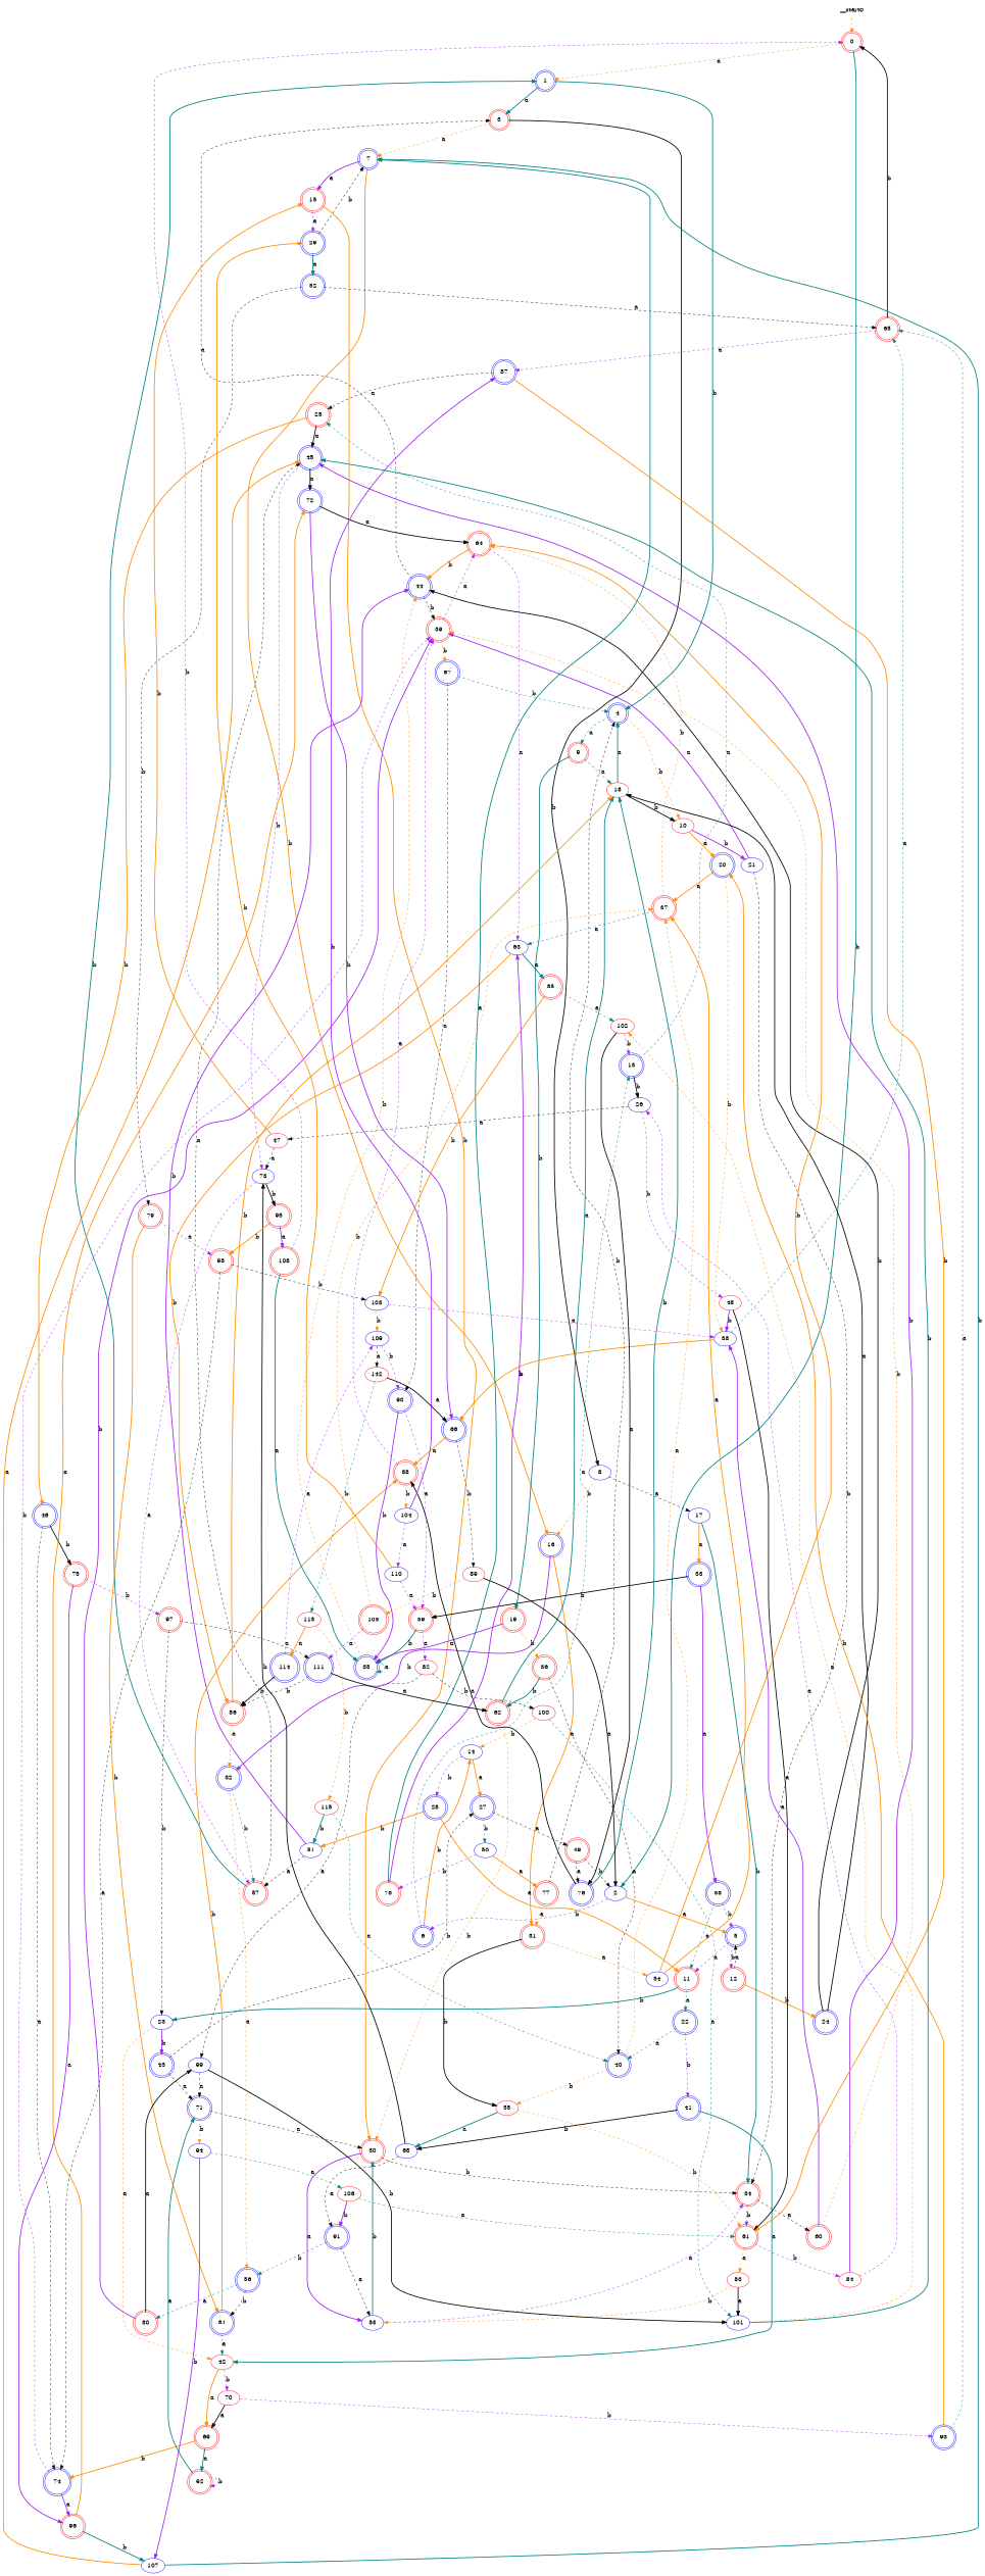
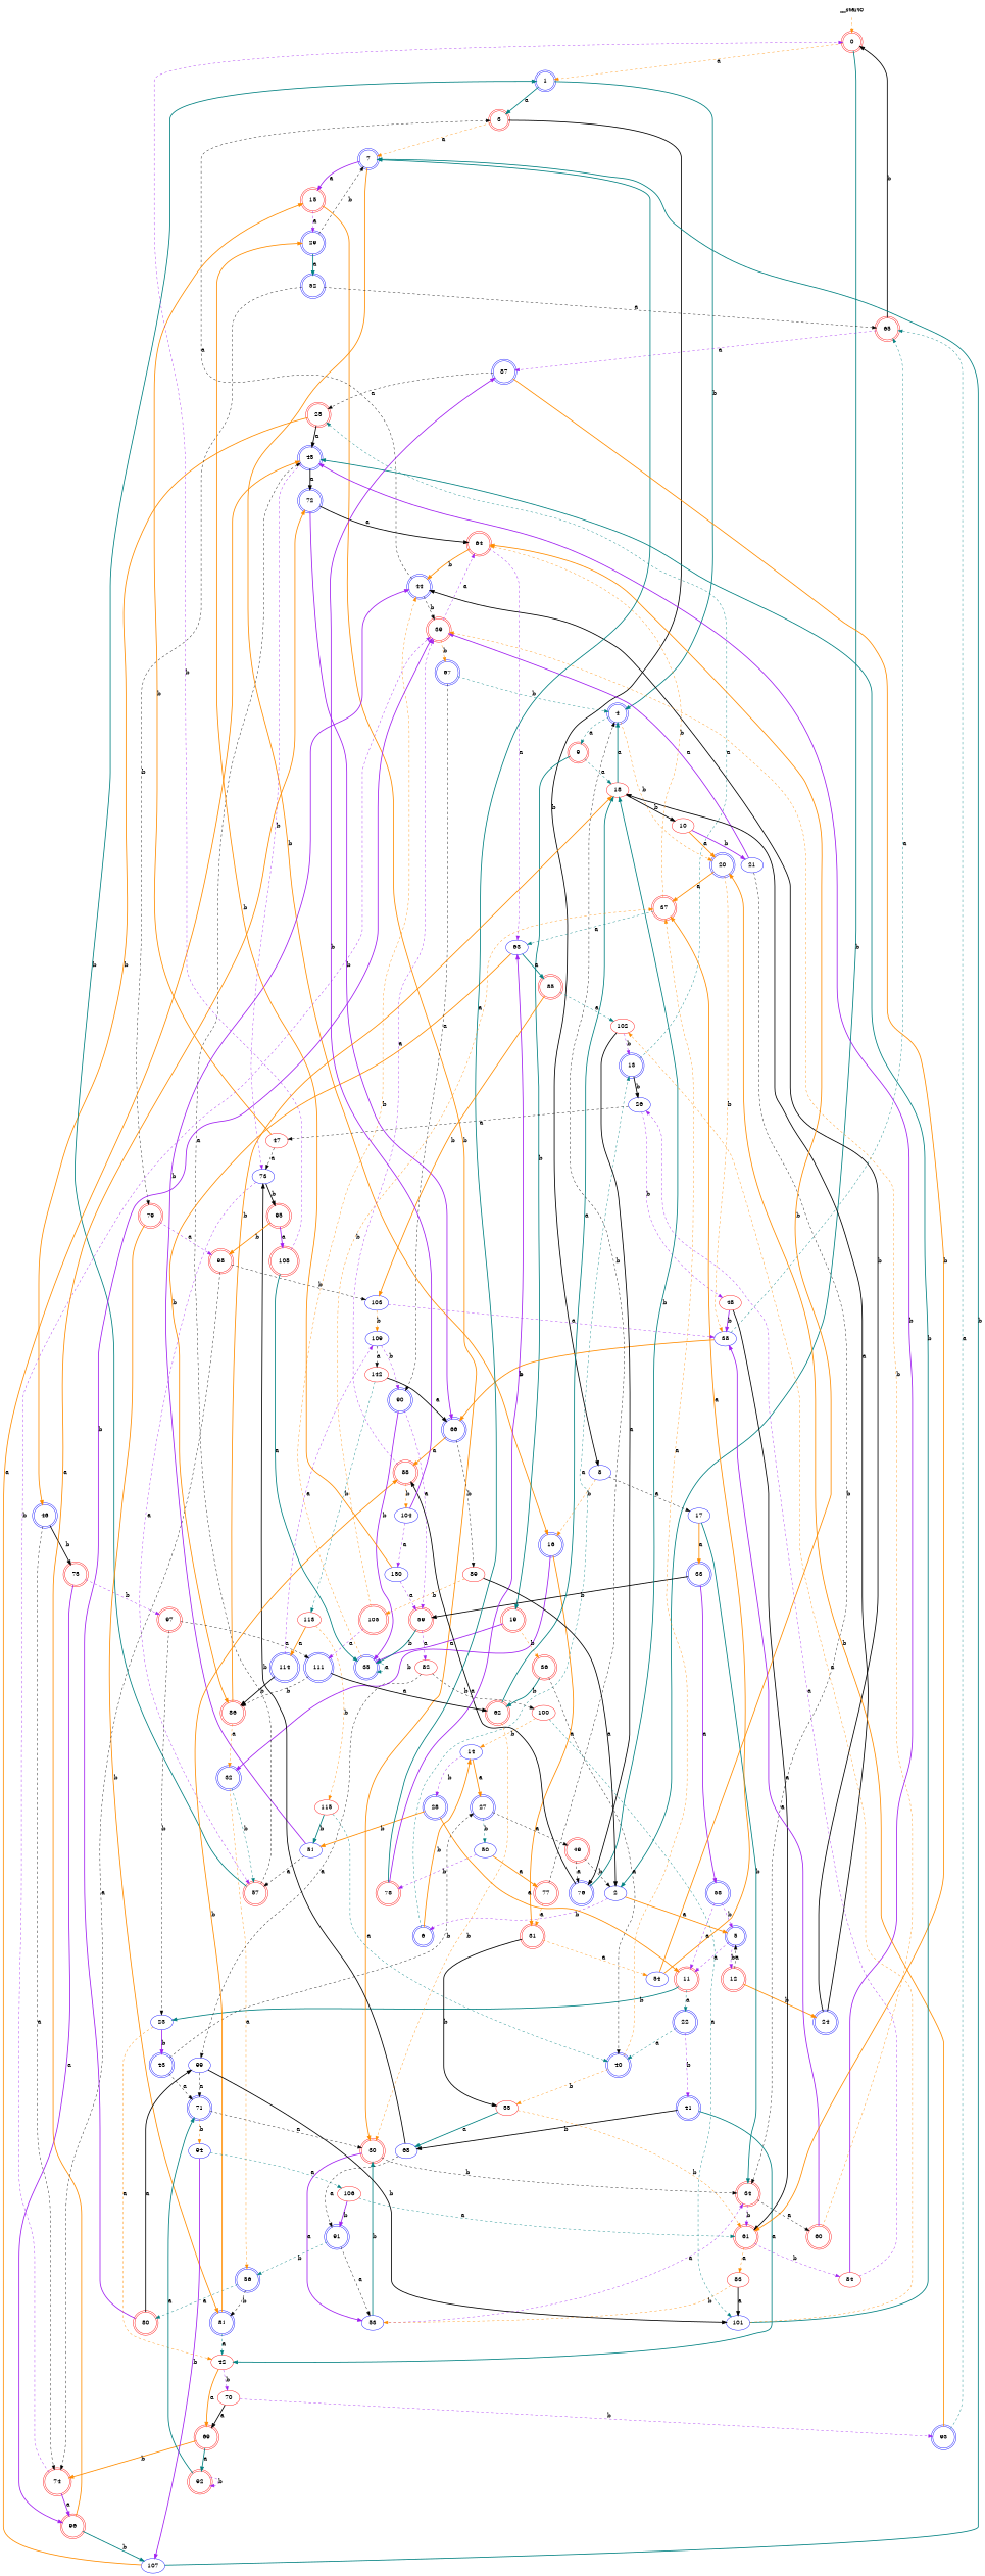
  digraph {
    node [color=blue shape=doublecircle]
    edge [color=darkorange style=dashed]
    __start0 [shape=none]
    0 [color=red]
    1
    2 [shape=""]
    3 [color=red]
    4
    5
    6
    7
    8 [shape=""]
    9 [color=red]
    10 [color=red shape=""]
    11 [color=red]
    12 [color=red]
    13
    14 [shape=""]
    15 [color=red]
    16
    17 [shape=""]
    18 [color=red shape=""]
    19 [color=red]
    20
    21 [shape=""]
    22
    23 [shape=""]
    24
    25 [color=red]
    26 [shape=""]
    27
    28
    29
    30 [color=red]
    31 [color=red]
    32
    33
    34 [color=red]
    35
    36 [color=red]
    37 [color=red]
    38 [shape=""]
    39 [color=red]
    40
    41
    42 [color=red shape=""]
    43
    44
    45
    46
    47 [color=red shape=""]
    48 [color=red shape=""]
    49 [color=red]
    50 [shape=""]
    51 [shape=""]
    52
    53 [shape=""]
    54 [shape=""]
    55 [color=red shape=""]
    56
    57 [color=red]
    58
    59 [color=red]
    60 [color=red]
    61 [color=red]
    62 [color=red]
    63 [shape=""]
    64 [color=red]
    65 [color=red]
    66
    67
    68 [shape=""]
    69 [color=red]
    70 [color=red shape=""]
    71
    72
    73 [shape=""]
-   74
+   74 [color=red]
    75 [color=red]
    76
    77 [color=red]
    78 [color=red]
    79 [color=red]
    80 [color=red]
    81
    82 [color=red shape=""]
    83 [color=red shape=""]
    84 [color=red shape=""]
    85 [color=red]
    86 [color=red]
    87
    88 [color=red]
    89 [color=red shape=""]
    90
    91
    92 [color=red]
    93
    94 [shape=""]
    95 [color=red]
    96 [color=red]
    97 [color=red]
    98 [color=red]
    99 [shape=""]
    100 [color=red shape=""]
    101 [shape=""]
    102 [color=red shape=""]
    103 [shape=""]
    104 [shape=""]
    105 [color=red]
    106 [color=red shape=""]
    107 [shape=""]
    108 [color=red]
    111
    109 [shape=""]
-   110 [shape=""]
+   110 [label=150 shape=""]
    n114 [color=red label=142 shape=""]
    113 [color=red shape=""]
    114
    115 [color=red shape=""]
    __start0 -> 0
    0 -> 1 [label=a]
    0 -> 2 [color=teal label=b style=bold]
    1 -> 3 [color=teal label=a style=bold]
    1 -> 4 [color=teal label=b style=bold]
    2 -> 5 [label=a style=bold]
    2 -> 6 [color=purple label=b]
    3 -> 7 [label=a]
    3 -> 8 [color=black label=b style=bold]
    4 -> 9 [color=teal label=a]
-   4 -> 10 [label=b]
+   4 -> 20 [label=b]
    5 -> 11 [color=purple label=a]
    5 -> 12 [color=purple label=b]
    6 -> 13 [color=teal label=a]
    6 -> 14 [label=b style=bold]
    7 -> 15 [color=purple label=a style=bold]
    7 -> 16 [label=b style=bold]
    8 -> 16 [label=b]
    8 -> 17 [color=black label=a]
    9 -> 18 [color=teal label=a]
    9 -> 19 [color=teal label=b style=bold]
    10 -> 20 [label=a style=bold]
    10 -> 21 [color=purple label=b style=bold]
    11 -> 22 [color=teal label=a]
    11 -> 23 [color=teal label=b style=bold]
    12 -> 5 [color=black label=a]
    12 -> 24 [label=b style=bold]
    13 -> 25 [color=teal label=a]
    13 -> 26 [color=black label=b style=bold]
    14 -> 27 [label=a style=bold]
    14 -> 28 [color=purple label=b]
    15 -> 29 [color=purple label=a]
    15 -> 30 [label=b style=bold]
    16 -> 31 [label=a style=bold]
    16 -> 32 [color=purple label=b style=bold]
    17 -> 33 [label=a style=bold]
    17 -> 34 [color=teal label=b style=bold]
    18 -> 4 [color=teal label=a style=bold]
    18 -> 10 [color=black label=b style=bold]
    19 -> 35 [color=purple label=a style=bold]
    19 -> 36 [label=b]
    20 -> 37 [label=a style=bold]
    20 -> 38 [label=b]
    21 -> 34 [color=black label=b]
    21 -> 39 [color=purple label=a style=bold]
    22 -> 40 [color=teal label=a]
    22 -> 41 [color=purple label=b]
    23 -> 42 [label=a]
    23 -> 43 [color=purple label=b style=bold]
    24 -> 18 [color=black label=a style=bold]
    24 -> 44 [color=black label=b style=bold]
    25 -> 45 [color=black label=a style=bold]
    25 -> 46 [label=b style=bold]
    26 -> 47 [color=black label=a]
    26 -> 48 [color=purple label=b]
    27 -> 49 [color=black label=a]
    27 -> 50 [color=teal label=b]
    28 -> 11 [label=a style=bold]
    28 -> 51 [label=b style=bold]
    29 -> 7 [color=black label=b]
    29 -> 52 [color=teal label=a style=bold]
    30 -> 34 [color=black label=b]
    30 -> 53 [color=purple label=a style=bold]
    31 -> 54 [label=a]
    31 -> 55 [color=black label=b style=bold]
    32 -> 56 [label=a]
    32 -> 57 [color=teal label=b]
    33 -> 58 [color=purple label=a style=bold]
    33 -> 59 [color=black label=b style=bold]
    34 -> 60 [color=black label=a]
    34 -> 61 [color=purple label=b]
    35 -> 35 [color=teal label=a]
    35 -> 44 [label=b]
    36 -> 40 [color=black label=a]
    36 -> 62 [color=teal label=b style=bold]
    37 -> 63 [color=teal label=a]
    37 -> 64 [label=b]
    38 -> 65 [color=teal label=a]
    38 -> 66 [label=b style=bold]
    39 -> 64 [color=purple label=a]
    39 -> 67 [label=b]
    40 -> 37 [label=a]
    40 -> 55 [label=b]
    41 -> 42 [color=teal label=a style=bold]
    41 -> 68 [color=black label=b style=bold]
    42 -> 69 [label=a style=bold]
    42 -> 70 [color=purple label=b]
    43 -> 27 [color=black label=b]
    43 -> 71 [color=black label=a]
    44 -> 3 [color=black label=a]
    44 -> 39 [color=black label=b]
    45 -> 72 [color=black label=a style=bold]
    45 -> 73 [color=purple label=b]
    46 -> 74 [color=black label=a]
    46 -> 75 [color=black label=b style=bold]
    47 -> 15 [label=b style=bold]
    47 -> 73 [color=black label=a]
    48 -> 38 [color=purple label=b style=bold]
    48 -> 61 [color=black label=a style=bold]
    49 -> 2 [color=black label=b]
    49 -> 76 [color=black label=a]
    50 -> 77 [label=a style=bold]
    50 -> 78 [color=purple label=b]
    51 -> 44 [color=purple label=b style=bold]
    51 -> 57 [color=black label=a]
    52 -> 65 [color=black label=a]
    52 -> 79 [color=black label=b]
    53 -> 30 [color=teal label=b style=bold]
    53 -> 34 [color=purple label=a]
    54 -> 37 [label=a style=bold]
    54 -> 64 [label=b style=bold]
    55 -> 61 [label=b]
    55 -> 68 [color=teal label=a style=bold]
    56 -> 80 [color=teal label=a]
    56 -> 81 [color=black label=b]
    57 -> 1 [color=teal label=b style=bold]
    57 -> 45 [color=black label=a]
    58 -> 5 [color=purple label=b]
-   58 -> 11 [color=teal label=a]
+   58 -> 11 [color=purple label=a]
    59 -> 35 [color=teal label=b style=bold]
    59 -> 82 [color=purple label=a]
    60 -> 38 [color=purple label=a style=bold]
    60 -> 39 [label=b]
    61 -> 83 [label=a]
    61 -> 84 [color=purple label=b]
    62 -> 18 [color=teal label=a style=bold]
    62 -> 30 [label=b]
    63 -> 85 [color=teal label=a style=bold]
    63 -> 86 [label=b style=bold]
    64 -> 44 [label=b style=bold]
    64 -> 63 [color=purple label=a]
    65 -> 0 [color=black label=b style=bold]
    65 -> 87 [color=purple label=a]
    66 -> 88 [label=a style=bold]
    66 -> 89 [color=black label=b]
    67 -> 4 [color=teal label=b]
    67 -> 90 [color=black label=a]
    68 -> 73 [color=black label=b style=bold]
    68 -> 91 [color=black label=a]
    69 -> 74 [label=b style=bold]
    69 -> 92 [color=teal label=a style=bold]
    70 -> 69 [color=black label=a style=bold]
    70 -> 93 [color=purple label=b]
    71 -> 30 [color=black label=a]
    71 -> 94 [label=b]
    72 -> 64 [color=black label=a style=bold]
    72 -> 66 [color=purple label=b style=bold]
    73 -> 57 [color=purple label=a]
    73 -> 95 [color=black label=b style=bold]
    74 -> 39 [color=purple label=b]
    74 -> 96 [color=purple label=a style=bold]
    75 -> 96 [color=purple label=a style=bold]
    75 -> 97 [color=purple label=b]
    76 -> 18 [color=teal label=b style=bold]
    76 -> 88 [color=black label=a style=bold]
    77 -> 4 [color=black label=b]
    77 -> 31 [label=a]
    78 -> 7 [color=teal label=a style=bold]
    78 -> 63 [color=purple label=b style=bold]
    79 -> 81 [label=b style=bold]
    79 -> 98 [color=purple label=a]
    80 -> 39 [color=purple label=b style=bold]
    80 -> 99 [color=black label=a style=bold]
    81 -> 42 [color=teal label=a]
    81 -> 88 [label=b style=bold]
    82 -> 99 [color=black label=a]
    82 -> 100 [color=black label=b]
    83 -> 53 [label=b]
    83 -> 101 [color=black label=a style=bold]
    84 -> 26 [color=purple label=a]
    84 -> 45 [color=purple label=b style=bold]
    85 -> 102 [color=teal label=a]
    85 -> 103 [label=b style=bold]
    86 -> 18 [label=b style=bold]
    86 -> 32 [label=a]
    87 -> 25 [color=black label=a]
    87 -> 61 [label=b style=bold]
    88 -> 39 [color=purple label=a]
    88 -> 104 [label=b]
    89 -> 2 [color=black label=a style=bold]
    89 -> 105 [label=b]
    90 -> 35 [color=purple label=b style=bold]
    90 -> 59 [color=purple label=a]
    91 -> 53 [color=black label=a]
    91 -> 56 [color=teal label=b]
    92 -> 71 [color=teal label=a style=bold]
    92 -> 92 [color=purple label=b]
    93 -> 20 [label=b style=bold]
    93 -> 65 [color=teal label=a]
    94 -> 106 [color=teal label=a]
    94 -> 107 [color=purple label=b style=bold]
    95 -> 98 [label=b style=bold]
    95 -> 108 [color=purple label=a style=bold]
    96 -> 72 [label=a style=bold]
    96 -> 107 [color=teal label=b style=bold]
    97 -> 23 [color=black label=b]
    97 -> 111 [color=black label=a]
    98 -> 74 [color=black label=a]
    98 -> 103 [color=black label=b]
    99 -> 71 [color=black label=a]
    99 -> 101 [color=black label=b style=bold]
    100 -> 14 [label=b]
    100 -> 101 [color=teal label=a]
    101 -> 45 [color=teal label=b style=bold]
    101 -> 102 [label=a]
    102 -> 13 [color=purple label=b]
    102 -> 76 [color=black label=a style=bold]
    103 -> 38 [color=purple label=a]
    103 -> 109 [label=b]
    104 -> 87 [color=purple label=b style=bold]
    104 -> 110 [color=purple label=a]
    105 -> 37 [label=b]
    105 -> 111 [color=purple label=a]
    106 -> 61 [color=teal label=a]
    106 -> 91 [color=purple label=b style=bold]
    107 -> 7 [color=teal label=b style=bold]
    107 -> 45 [label=a style=bold]
    108 -> 0 [color=purple label=b]
    108 -> 35 [color=teal label=a style=bold]
    111 -> 62 [color=black label=a style=bold]
    111 -> 86 [color=black label=b]
    109 -> 90 [color=purple label=b]
    109 -> n114 [color=black label=a]
    110 -> 29 [label=b style=bold]
    110 -> 59 [color=purple label=a]
    n114 -> 66 [color=black label=a style=bold]
    n114 -> 113 [color=teal label=b]
    113 -> 114 [label=a style=bold]
    113 -> 115 [label=b]
    114 -> 86 [color=black label=b style=bold]
    114 -> 109 [color=purple label=a]
    115 -> 40 [color=teal label=a]
    115 -> 51 [color=teal label=b style=bold]
  }
